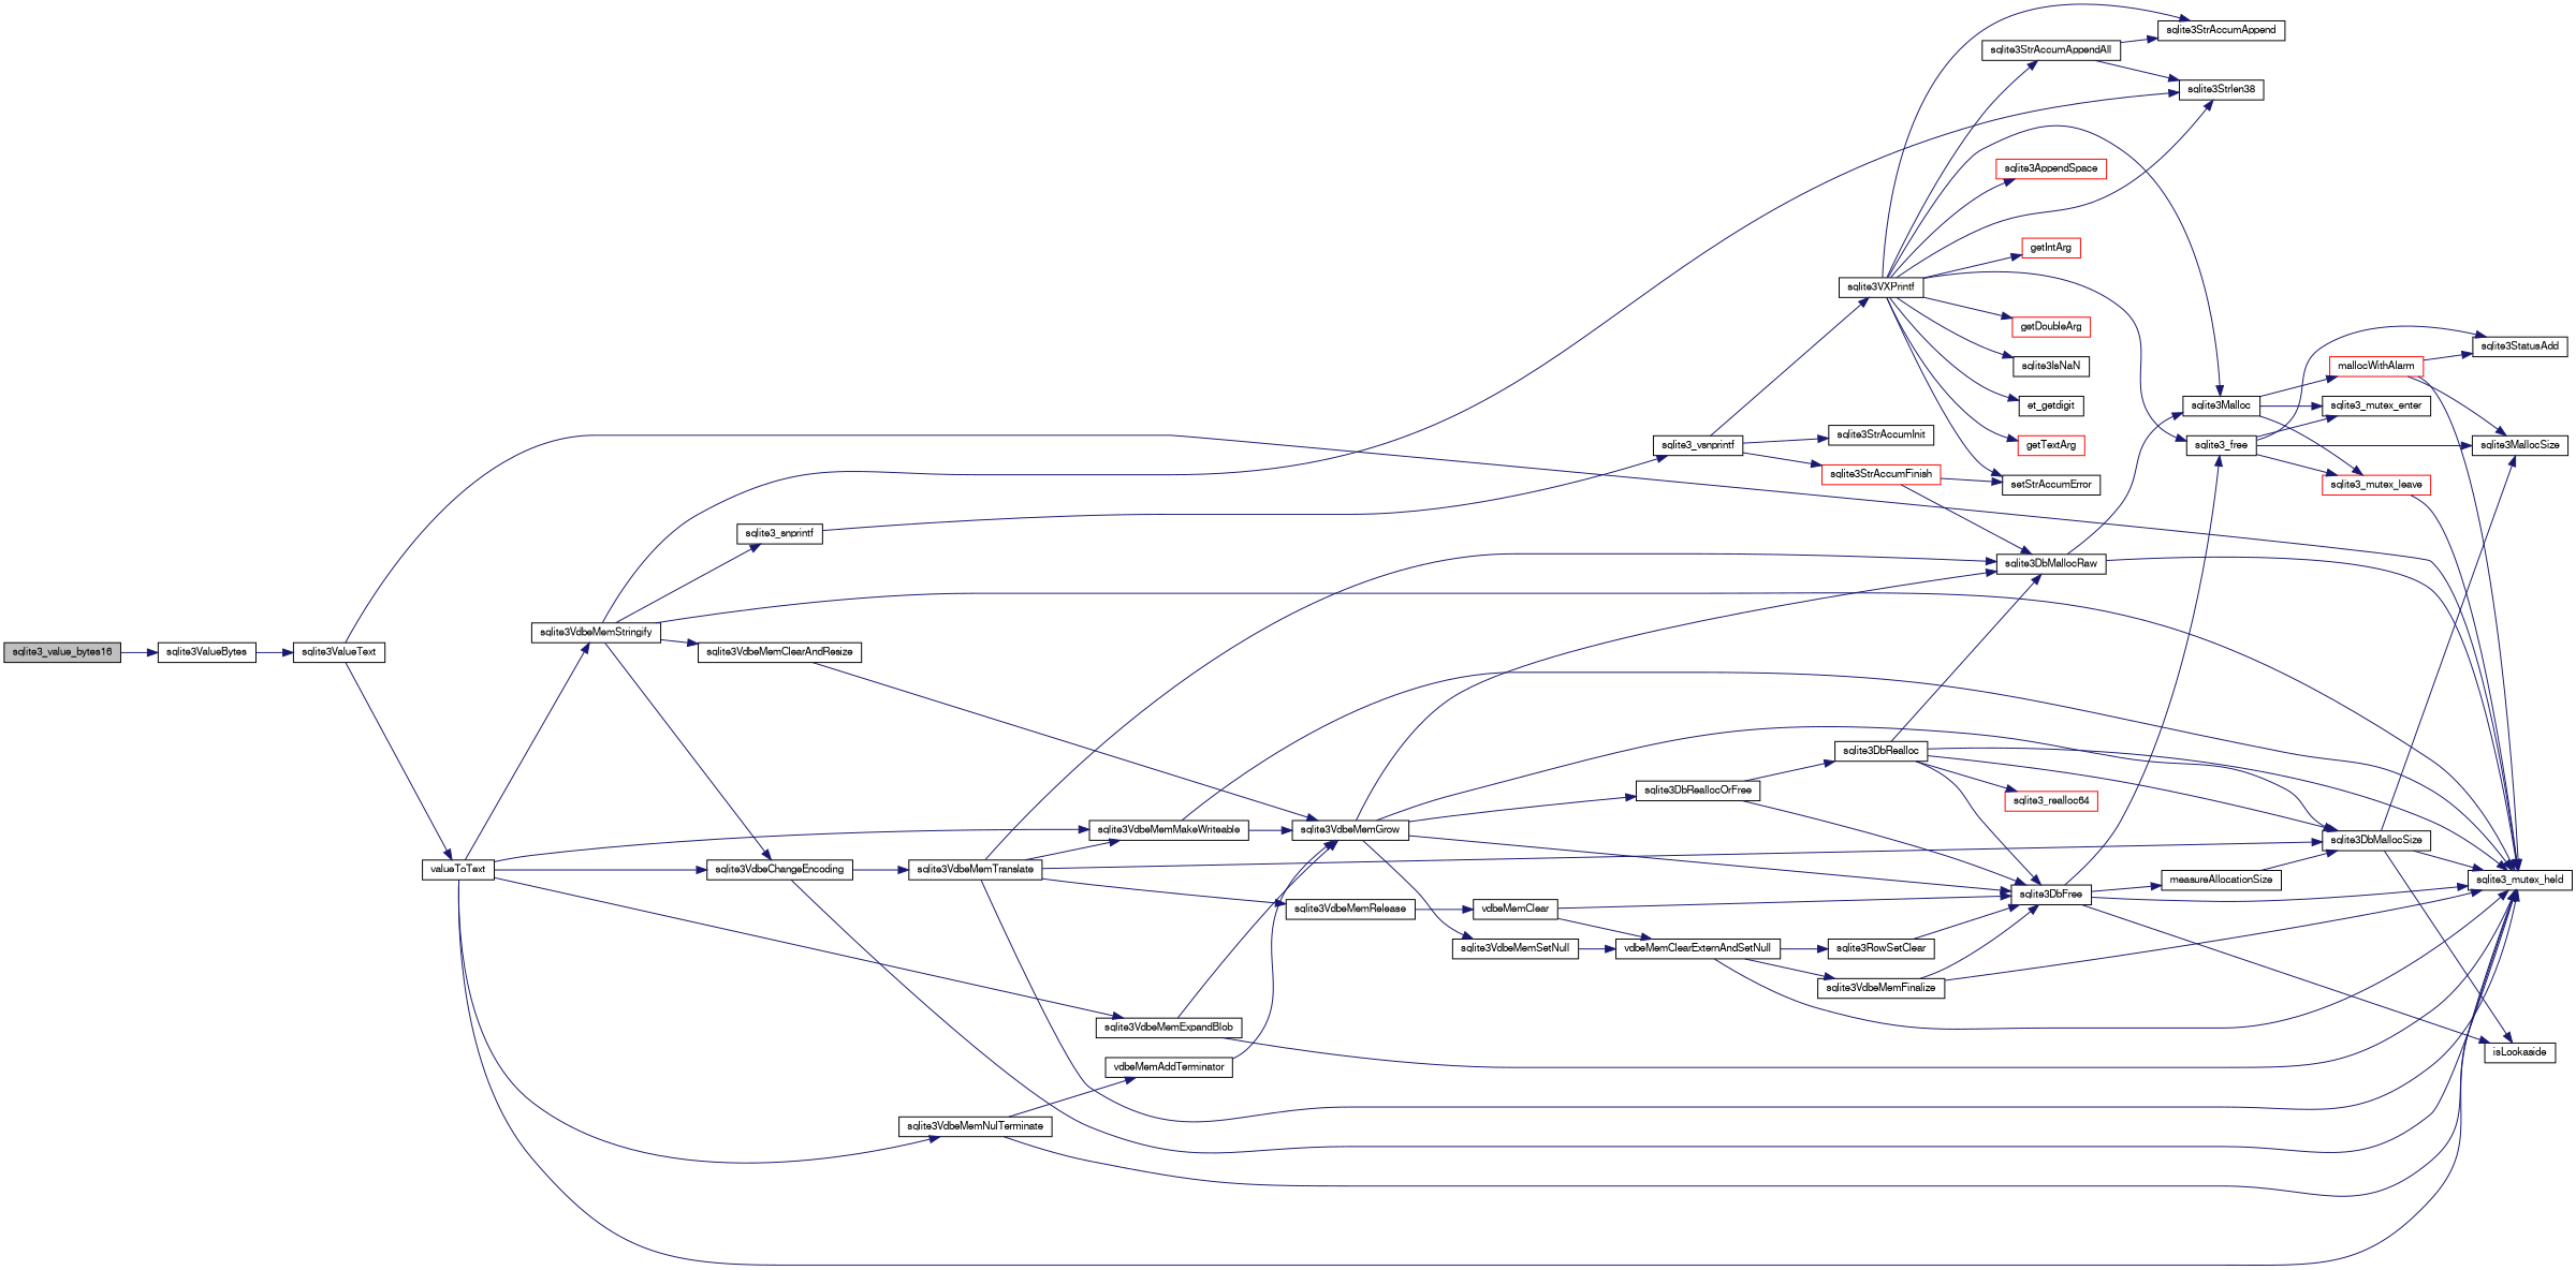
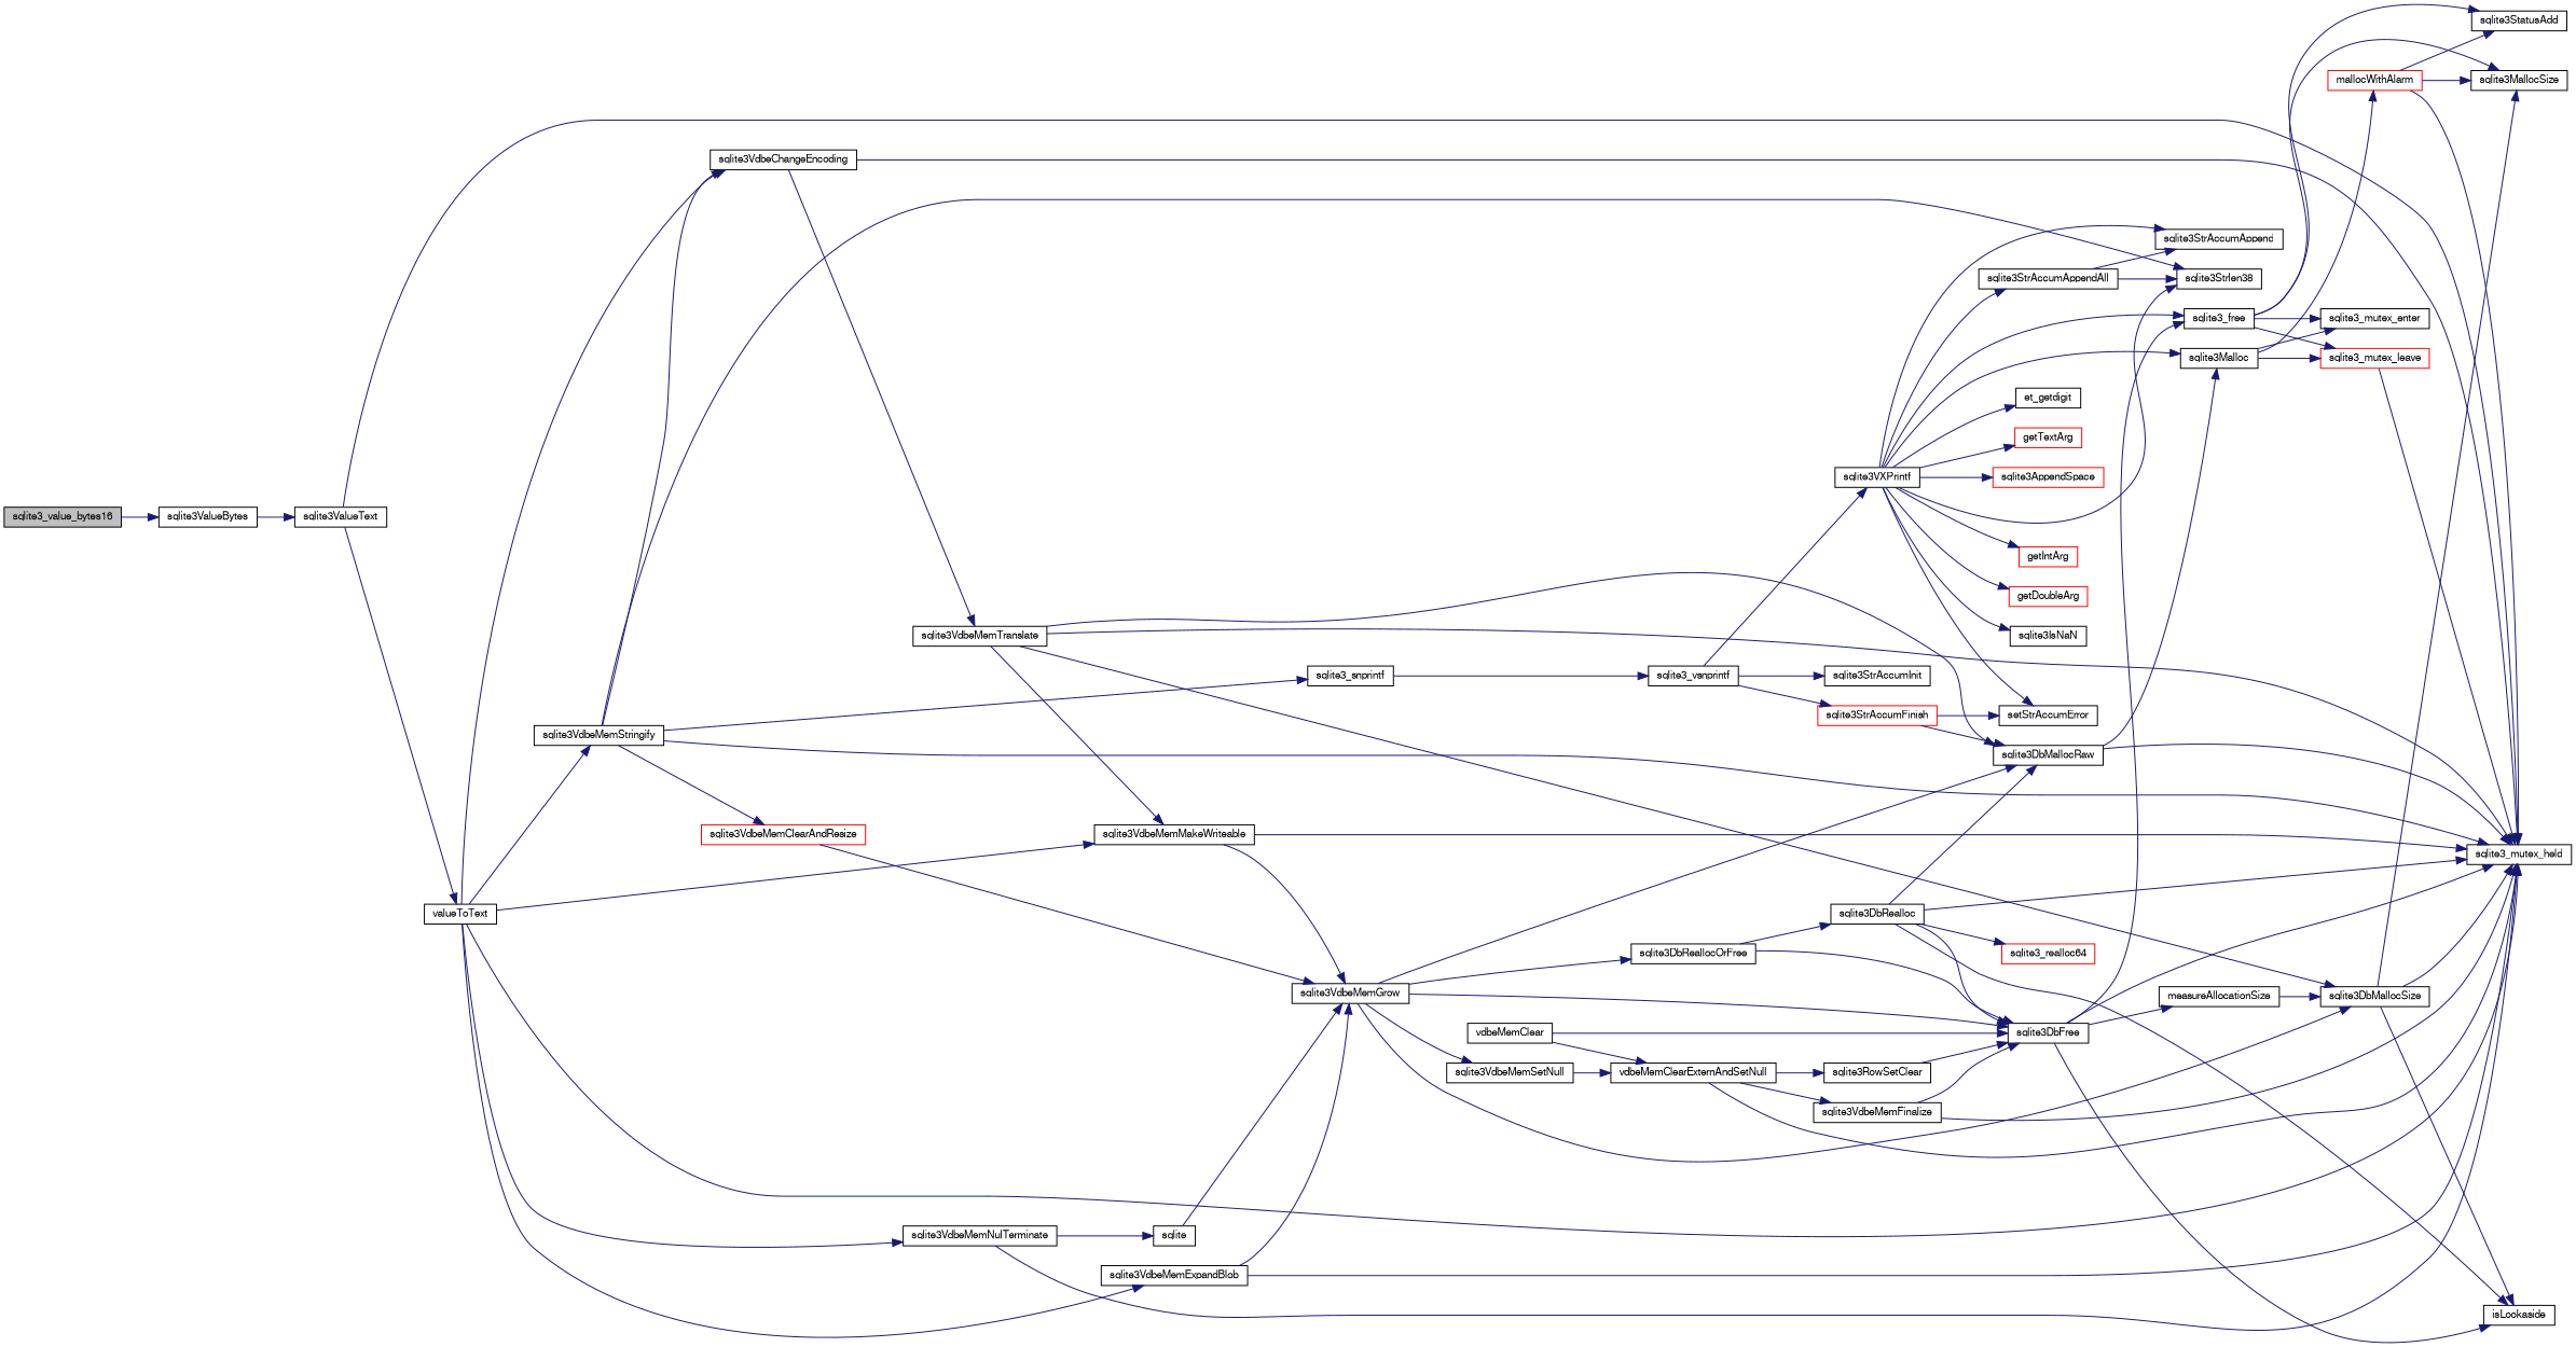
  digraph {
    rankdir=LR
    node [color=black fillcolor=white fontname=FreeSans fontsize=10 shape=record style=filled]
    edge [color=midnightblue fontname=FreeSans fontsize=10 labelfontname=FreeSans labelfontsize=10 style=solid]
    n1 [fillcolor=grey75 fontcolor=black height=0.2 label=sqlite3_value_bytes16 width=0.4]
    n2 [height=0.2 label=sqlite3ValueBytes width=0.4]
    n3 [height=0.2 label=sqlite3ValueText width=0.4]
    n4 [height=0.2 label=sqlite3_mutex_held width=0.4]
    n5 [height=0.2 label=valueToText width=0.4]
    n6 [height=0.2 label=sqlite3VdbeMemExpandBlob width=0.4]
    n7 [height=0.2 label=sqlite3VdbeChangeEncoding width=0.4]
    n8 [height=0.2 label=sqlite3VdbeMemMakeWriteable width=0.4]
    n9 [height=0.2 label=sqlite3VdbeMemNulTerminate width=0.4]
    n10 [height=0.2 label=sqlite3VdbeMemStringify width=0.4]
    n11 [height=0.2 label=sqlite3VdbeMemGrow width=0.4]
    n12 [height=0.2 label=sqlite3VdbeMemTranslate width=0.4]
-   n13 [height=0.2 label=vdbeMemAddTerminator width=0.4]
-   n14 [height=0.2 label=sqlite3VdbeMemClearAndResize width=0.4]
+   n13 [height=0.2 label=sqlite width=0.4]
+   n14 [color=red height=0.2 label=sqlite3VdbeMemClearAndResize width=0.4]
    n15 [height=0.2 label=sqlite3_snprintf width=0.4]
    n16 [height=0.2 label=sqlite3Strlen38 width=0.4]
    n17 [height=0.2 label=sqlite3DbMallocSize width=0.4]
    n18 [height=0.2 label=sqlite3DbReallocOrFree width=0.4]
    n19 [height=0.2 label=sqlite3DbMallocRaw width=0.4]
    n20 [height=0.2 label=sqlite3DbFree width=0.4]
    n21 [height=0.2 label=sqlite3VdbeMemSetNull width=0.4]
    n22 [height=0.2 label=sqlite3MallocSize width=0.4]
    n23 [height=0.2 label=isLookaside width=0.4]
    n24 [height=0.2 label=sqlite3DbRealloc width=0.4]
    n25 [height=0.2 label=sqlite3Malloc width=0.4]
    n26 [height=0.2 label=measureAllocationSize width=0.4]
    n27 [height=0.2 label=sqlite3_free width=0.4]
    n28 [height=0.2 label=vdbeMemClearExternAndSetNull width=0.4]
    n29 [color=red height=0.2 label=sqlite3_realloc64 width=0.4]
    n30 [height=0.2 label=sqlite3_mutex_enter width=0.4]
    n31 [color=red height=0.2 label=mallocWithAlarm width=0.4]
    n32 [color=red height=0.2 label=sqlite3_mutex_leave width=0.4]
    n33 [height=0.2 label=sqlite3StatusAdd width=0.4]
    n34 [height=0.2 label=sqlite3VdbeMemFinalize width=0.4]
    n35 [height=0.2 label=sqlite3RowSetClear width=0.4]
-   n36 [height=0.2 label=sqlite3VdbeMemRelease width=0.4]
    n37 [height=0.2 label=vdbeMemClear width=0.4]
    n38 [height=0.2 label=sqlite3_vsnprintf width=0.4]
    n39 [height=0.2 label=sqlite3StrAccumInit width=0.4]
    n40 [height=0.2 label=sqlite3VXPrintf width=0.4]
    n41 [color=red height=0.2 label=sqlite3StrAccumFinish width=0.4]
    n42 [height=0.2 label=sqlite3StrAccumAppend width=0.4]
    n43 [color=red height=0.2 label=getIntArg width=0.4]
    n44 [height=0.2 label=setStrAccumError width=0.4]
    n45 [color=red height=0.2 label=getDoubleArg width=0.4]
    n46 [height=0.2 label=sqlite3IsNaN width=0.4]
    n47 [height=0.2 label=et_getdigit width=0.4]
    n48 [color=red height=0.2 label=getTextArg width=0.4]
    n49 [height=0.2 label=sqlite3StrAccumAppendAll width=0.4]
    n50 [color=red height=0.2 label=sqlite3AppendSpace width=0.4]
    n1 -> n2
    n2 -> n3
    n3 -> n4
    n3 -> n5
    n5 -> n4
    n5 -> n6
    n5 -> n7
    n5 -> n8
    n5 -> n9
    n5 -> n10
    n6 -> n4
    n6 -> n11
    n7 -> n4
    n7 -> n12
    n8 -> n4
    n8 -> n11
    n9 -> n4
    n9 -> n13
    n10 -> n4
    n10 -> n7
    n10 -> n14
    n10 -> n15
    n10 -> n16
    n11 -> n17
    n11 -> n18
    n11 -> n19
    n11 -> n20
    n11 -> n21
    n12 -> n4
    n12 -> n8
    n12 -> n17
    n12 -> n19
-   n12 -> n36
    n13 -> n11
    n14 -> n11
    n15 -> n38
    n17 -> n4
    n17 -> n22
    n17 -> n23
    n18 -> n20
    n18 -> n24
    n19 -> n4
    n19 -> n25
    n20 -> n4
    n20 -> n23
    n20 -> n26
    n20 -> n27
    n21 -> n28
    n24 -> n4
    n24 -> n19
    n24 -> n20
-   n24 -> n17
+   n24 -> n23
    n24 -> n29
    n25 -> n30
    n25 -> n31
    n25 -> n32
    n26 -> n17
    n27 -> n22
    n27 -> n30
    n27 -> n32
    n27 -> n33
    n28 -> n4
    n28 -> n34
    n28 -> n35
    n31 -> n4
    n31 -> n22
    n31 -> n33
    n32 -> n4
    n34 -> n4
    n34 -> n20
    n35 -> n20
-   n36 -> n37
    n37 -> n20
    n37 -> n28
    n38 -> n39
    n38 -> n40
    n38 -> n41
    n40 -> n16
    n40 -> n25
    n40 -> n27
    n40 -> n42
    n40 -> n43
    n40 -> n44
    n40 -> n45
    n40 -> n46
    n40 -> n47
    n40 -> n48
    n40 -> n49
    n40 -> n50
    n41 -> n19
    n41 -> n44
    n49 -> n16
    n49 -> n42
  }
